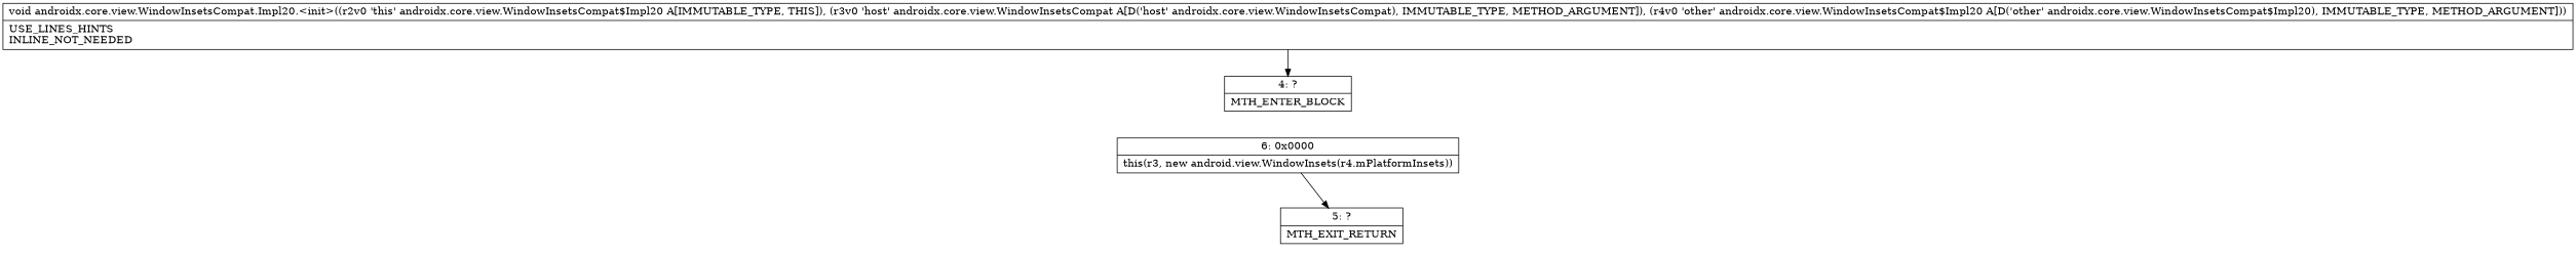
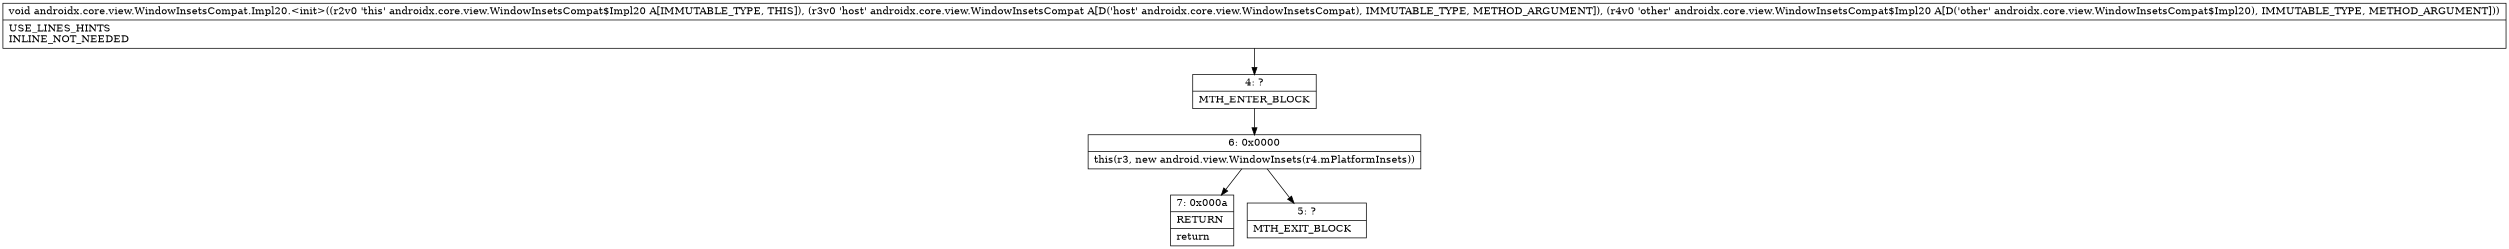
  digraph {
    node [shape=record]
    n1 [label="{4\:\ ?|MTH_ENTER_BLOCK\l}"]
    n2 [label="{6\:\ 0x0000|this(r3, new android.view.WindowInsets(r4.mPlatformInsets))\l}"]
-   n4 [label="{5\:\ ?|MTH_EXIT_RETURN\l}"]
+   n3 [label="{7\:\ 0x000a|RETURN\l|return\l}"]
+   n4 [label="{5\:\ ?|MTH_EXIT_BLOCK\l}"]
    n5 [label="{void androidx.core.view.WindowInsetsCompat.Impl20.\<init\>((r2v0 'this' androidx.core.view.WindowInsetsCompat$Impl20 A[IMMUTABLE_TYPE, THIS]), (r3v0 'host' androidx.core.view.WindowInsetsCompat A[D('host' androidx.core.view.WindowInsetsCompat), IMMUTABLE_TYPE, METHOD_ARGUMENT]), (r4v0 'other' androidx.core.view.WindowInsetsCompat$Impl20 A[D('other' androidx.core.view.WindowInsetsCompat$Impl20), IMMUTABLE_TYPE, METHOD_ARGUMENT]))  | USE_LINES_HINTS\lINLINE_NOT_NEEDED\l}"]
+   n1 -> n2
+   n2 -> n3
    n2 -> n4
    n5 -> n1
  }
